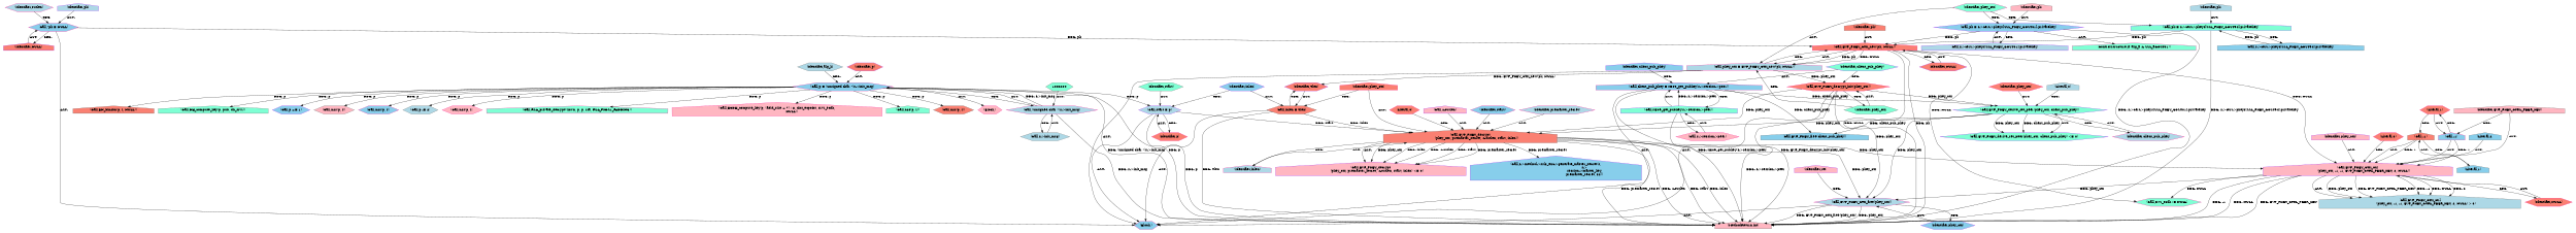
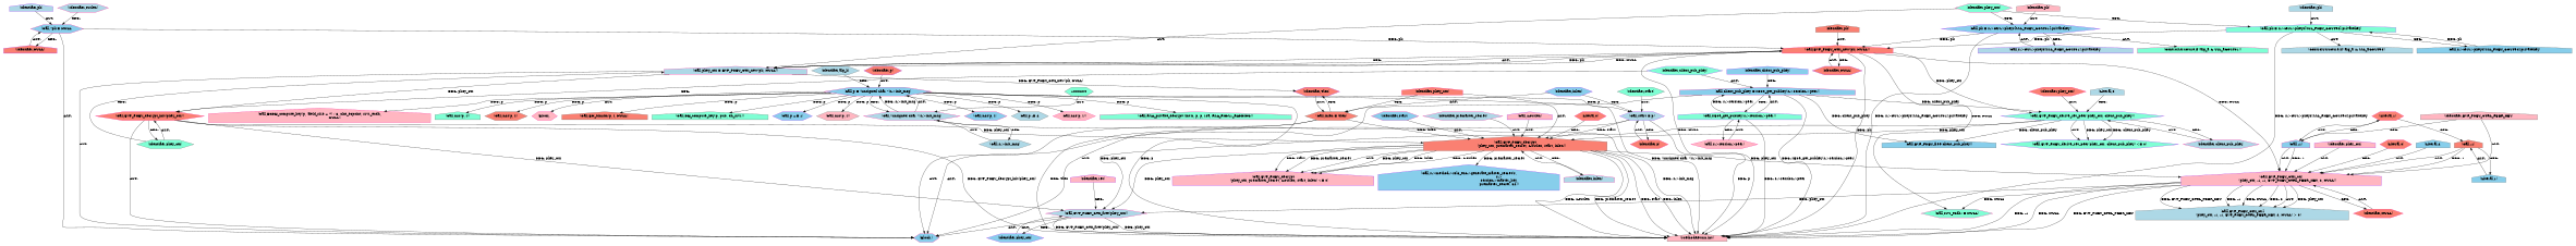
  digraph {
    node [color=deeppink fillcolor=salmon shape=hexagon style=filled]
    n1 [fillcolor=lightblue label="(Call,EVP_PKEY_CTX_free(pkey_ctx))"]
    n2 [color=purple fillcolor=skyblue label="(Identifier,pkey_ctx)"]
    n3 [color=gray40 fillcolor=lightpink label="(MethodReturn,int)" shape=house]
    n4 [fillcolor=skyblue label="(Block,)"]
    n5 [color=gray40 label="(Call,EVP_PKEY_decrypt\n            (pkey_ctx, premaster_secret, &outlen, start, inlen))" shape=house]
    n6 [color=purple fillcolor=lightpink label="(Call,EVP_PKEY_CTX_ctrl\n            (pkey_ctx, -1, -1, EVP_PKEY_CTRL_PEER_KEY, 2, NULL))" shape=house]
    n7 [color=purple fillcolor=skyblue label="(Call,s->method->ssl3_enc->generate_master_secret(s,\n                                                        s->\n                                                        session->master_key,\n                                                        premaster_secret, 32))" shape=house]
    n8 [fillcolor=lightblue label="(Identifier,inlen)" shape=house]
    n9 [color=purple fillcolor=lightpink label="(Call,EVP_PKEY_decrypt\n            (pkey_ctx, premaster_secret, &outlen, start, inlen) <= 0)" shape=house]
    n10 [fillcolor=aquamarine label="(Call,srvr_ecdh != NULL)"]
    n11 [color=gray40 fillcolor=lightblue label="(Call,EVP_PKEY_CTX_ctrl\n            (pkey_ctx, -1, -1, EVP_PKEY_CTRL_PEER_KEY, 2, NULL) > 0)" shape=house]
    n12 [label="(Identifier,NULL)"]
    n13 [label="(Call,EVP_PKEY_decrypt_init(pkey_ctx))"]
    n14 [color=purple fillcolor=aquamarine label="(Call,EVP_PKEY_derive_set_peer(pkey_ctx, client_pub_pkey))"]
    n15 [color=gray40 fillcolor=aquamarine label="(Identifier,pkey_ctx)"]
    n16 [color=purple fillcolor=aquamarine label="(Call,EVP_PKEY_derive_set_peer(pkey_ctx, client_pub_pkey) <= 0)"]
    n17 [fillcolor=lightblue label="(Identifier,client_pub_pkey)"]
    n18 [color=gray40 fillcolor=skyblue label="(Call,EVP_PKEY_free(client_pub_pkey))" shape=house]
    n19 [fillcolor=lightblue label="(Call,pkey_ctx = EVP_PKEY_CTX_new(pk, NULL))" shape=house]
    n20 [label="(Call,EVP_PKEY_CTX_new(pk, NULL))" shape=house]
    n21 [color=purple label="(Identifier,Tlen)"]
    n22 [color=purple label="(Identifier,NULL)"]
    n23 [color=purple fillcolor=skyblue label="(Call,pk = s->cert->pkeys[SSL_PKEY_GOST01].privatekey)"]
    n24 [fillcolor=aquamarine label="(ControlStructure,if (alg_a & SSL_aGOST01))" shape=house]
    n25 [color=purple fillcolor=lightblue label="(Call,s->cert->pkeys[SSL_PKEY_GOST01].privatekey)" shape=house]
    n26 [color=purple fillcolor=aquamarine label="(Call,pk = s->cert->pkeys[SSL_PKEY_GOST94].privatekey)" shape=house]
+   n27 [color=gray40 fillcolor=lightblue label="(ControlStructure,if (alg_a & SSL_aGOST94))" shape=house]
    n28 [color=gray40 fillcolor=skyblue label="(Call,s->cert->pkeys[SSL_PKEY_GOST94].privatekey)" shape=house]
    n29 [fillcolor=skyblue label="(Call,*pk = NULL)"]
    n30 [color=purple label="(Identifier,NULL)" shape=house]
    n31 [fillcolor=skyblue label="(Call,client_pub_pkey = X509_get_pubkey(s->session->peer))" shape=house]
    n32 [color=purple fillcolor=aquamarine label="(Call,X509_get_pubkey(s->session->peer))" shape=house]
    n33 [fillcolor=lightpink label="(Call,s->session->peer)"]
    n34 [color=purple fillcolor=lightblue label="(Call,start = p)"]
    n35 [label="(Identifier,p)"]
    n36 [fillcolor=skyblue label="(Call,p = (unsigned char *)s->init_msg)"]
    n37 [fillcolor=lightblue label="(Call,(unsigned char *)s->init_msg)"]
    n38 [color=purple fillcolor=skyblue label="(Call,p += 1)"]
    n39 [color=gray40 fillcolor=lightpink label="(Call,n2s(p, i))"]
    n40 [fillcolor=skyblue label="(Call,n2s(p, i))"]
    n41 [color=gray40 fillcolor=lightblue label="(Call,p -= 2)"]
    n42 [fillcolor=lightpink label="(Call,n2s(p, i))"]
    n43 [fillcolor=aquamarine label="(Call,RSA_private_decrypt((int)n, p, p, rsa, RSA_PKCS1_PADDING))" shape=house]
    n44 [fillcolor=lightpink label="(Call,ECDH_compute_key(p, (field_size + 7) / 8, clnt_ecpoint, srvr_ecdh,\n                             NULL))" shape=house]
    n45 [color=gray40 fillcolor=aquamarine label="(Call,n2s(p, i))" shape=house]
    n46 [color=gray40 label="(Call,n2s(p, i))"]
    n47 [fillcolor=lightpink label="(Block,)"]
    n48 [color=gray40 label="(Call,BN_bin2bn(p, i, NULL))" shape=house]
    n49 [color=gray40 fillcolor=aquamarine label="(Call,DH_compute_key(p, pub, dh_srvr))" shape=house]
    n50 [color=gray40 fillcolor=lightblue label="(Call,s->init_msg)"]
    n51 [color=gray40 label="(Call,inlen = Tlen)"]
    n52 [color=gray40 label="(Call,-1)" shape=house]
    n53 [color=gray40 fillcolor=skyblue label="(Literal,1)" shape=house]
    n54 [fillcolor=skyblue label="(Call,-1)" shape=house]
    n55 [label="(Literal,1)"]
    n56 [color=purple fillcolor=lightpink label="(Identifier,pkey_ctx)" shape=house]
    n57 [color=gray40 fillcolor=aquamarine label="(Identifier,start)"]
    n58 [label="(Literal,0)"]
    n59 [fillcolor=lightblue label="(Identifier,outlen)"]
    n60 [color=purple fillcolor=aquamarine label="(Identifier,client_pub_pkey)"]
    n61 [fillcolor=aquamarine label="(Identifier,pkey_ctx)"]
    n62 [fillcolor=skyblue label="(Identifier,start)"]
    n63 [color=gray40 fillcolor=lightblue label="(Identifier,pk)" shape=house]
    n64 [color=gray40 label="(Identifier,pk)" shape=house]
    n65 [color=gray40 fillcolor=lightpink label="(Identifier,EVP_PKEY_CTRL_PEER_KEY)" shape=house]
    n66 [label="(Identifier,pkey_ctx)" shape=house]
    n67 [color=gray40 fillcolor=lightblue label="(Literal,0)" shape=house]
    n68 [color=purple fillcolor=lightpink label="(Identifier,ret)" shape=house]
    n69 [fillcolor=lightblue label="(Identifier,premaster_secret)"]
    n70 [color=gray40 fillcolor=lightblue label="(Identifier,alg_k)"]
    n71 [color=gray40 fillcolor=skyblue label="(Literal,2)" shape=house]
    n72 [label="(Identifier,pkey_ctx)"]
    n73 [color=purple fillcolor=skyblue label="(Identifier,inlen)"]
    n74 [color=purple label="(Identifier,p)"]
    n75 [color=gray40 fillcolor=lightpink label="(Identifier,pk)" shape=house]
    n76 [label="(Literal,0)"]
    n77 [color=purple fillcolor=lightblue label="(Identifier,pk)" shape=house]
    n78 [color=purple fillcolor=lightpink label="(Call,&outlen)" shape=house]
    n79 [color=purple fillcolor=skyblue label="(Identifier,client_pub_pkey)" shape=house]
    1000204 [color=gray40 fillcolor=aquamarine]
    n1 -> n2 [label="CFG: "]
    n1 -> n3 [label="DDG: EVP_PKEY_CTX_free(pkey_ctx)"]
    n1 -> n3 [label="DDG: pkey_ctx"]
    n1 -> n4 [label="AST: "]
    n2 -> n1 [label="AST: "]
    n5 -> n1 [label="DDG: pkey_ctx"]
    n5 -> n3 [label="DDG: &outlen"]
    n5 -> n3 [label="DDG: premaster_secret"]
    n5 -> n3 [label="DDG: start"]
    n5 -> n3 [label="DDG: inlen"]
    n5 -> n6 [label="DDG: pkey_ctx"]
    n5 -> n7 [label="DDG: premaster_secret"]
    n5 -> n8 [label="CFG: "]
    n5 -> n9 [label="AST: "]
    n5 -> n9 [label="DDG: pkey_ctx"]
    n5 -> n9 [label="DDG: inlen"]
    n5 -> n9 [label="DDG: &outlen"]
    n5 -> n9 [label="DDG: start"]
    n5 -> n9 [label="DDG: premaster_secret"]
    n6 -> n1 [label="DDG: pkey_ctx"]
    n6 -> n3 [label="DDG: -1"]
    n6 -> n3 [label="DDG: NULL"]
    n6 -> n3 [label="DDG: EVP_PKEY_CTRL_PEER_KEY"]
    n6 -> n10 [label="DDG: NULL"]
    n6 -> n11 [label="AST: "]
    n6 -> n11 [label="DDG: pkey_ctx"]
    n6 -> n11 [label="DDG: EVP_PKEY_CTRL_PEER_KEY"]
    n6 -> n11 [label="DDG: -1"]
    n6 -> n11 [label="DDG: NULL"]
    n6 -> n11 [label="DDG: 2"]
    n6 -> n12 [label="CFG: "]
    n8 -> n5 [label="AST: "]
    n12 -> n6 [label="AST: "]
    n13 -> n1 [label="DDG: pkey_ctx"]
    n13 -> n3 [label="DDG: EVP_PKEY_decrypt_init(pkey_ctx)"]
    n13 -> n4 [label="AST: "]
    n13 -> n5 [label="DDG: pkey_ctx"]
-   n13 -> n14 [label="DDG: pkey_ctx"]
+   n20 -> n14 [label="DDG: pkey_ctx"]
    n13 -> n15 [label="CFG: "]
    n14 -> n1 [label="DDG: pkey_ctx"]
    n14 -> n5 [label="DDG: pkey_ctx"]
    n14 -> n16 [label="AST: "]
    n14 -> n16 [label="DDG: pkey_ctx"]
    n14 -> n16 [label="DDG: client_pub_pkey"]
    n14 -> n17 [label="CFG: "]
    n14 -> n18 [label="DDG: client_pub_pkey"]
    n15 -> n13 [label="AST: "]
    n15 -> n19 [label="CFG: "]
    n17 -> n14 [label="AST: "]
    n19 -> n4 [label="AST: "]
    n19 -> n13 [label="DDG: pkey_ctx"]
    n19 -> n20 [label="CFG: "]
    n19 -> n21 [label="DDG: EVP_PKEY_CTX_new(pk, NULL)"]
    n20 -> n3 [label="DDG: NULL"]
    n20 -> n3 [label="DDG: pk"]
    n20 -> n6 [label="DDG: NULL"]
    n20 -> n10 [label="DDG: NULL"]
    n20 -> n19 [label="AST: "]
    n20 -> n19 [label="DDG: pk"]
    n20 -> n19 [label="DDG: NULL"]
    n20 -> n22 [label="CFG: "]
    n21 -> n51 [label="AST: "]
    n22 -> n20 [label="AST: "]
    n23 -> n3 [label="DDG: s->cert->pkeys[SSL_PKEY_GOST01].privatekey"]
    n23 -> n20 [label="DDG: pk"]
    n23 -> n24 [label="AST: "]
    n23 -> n25 [label="CFG: "]
    n25 -> n23 [label="AST: "]
    n26 -> n3 [label="DDG: s->cert->pkeys[SSL_PKEY_GOST94].privatekey"]
    n26 -> n20 [label="DDG: pk"]
+   n26 -> n27 [label="AST: "]
    n26 -> n28 [label="CFG: "]
    n28 -> n26 [label="DDG: pk"]
    n29 -> n4 [label="AST: "]
    n29 -> n20 [label="DDG: pk"]
    n29 -> n30 [label="CFG: "]
    n30 -> n29 [label="AST: "]
    n31 -> n3 [label="DDG: X509_get_pubkey(s->session->peer)"]
    n31 -> n4 [label="AST: "]
    n31 -> n14 [label="DDG: client_pub_pkey"]
    n31 -> n18 [label="DDG: client_pub_pkey"]
    n31 -> n32 [label="CFG: "]
    n32 -> n3 [label="DDG: s->session->peer"]
    n32 -> n31 [label="AST: "]
    n32 -> n31 [label="DDG: s->session->peer"]
    n32 -> n33 [label="CFG: "]
    n33 -> n32 [label="AST: "]
    n34 -> n3 [label="DDG: p"]
    n34 -> n4 [label="AST: "]
    n34 -> n5 [label="DDG: start"]
    n34 -> n35 [label="CFG: "]
    n35 -> n34 [label="AST: "]
    n36 -> n3 [label="DDG: (unsigned char *)s->init_msg"]
    n36 -> n3 [label="DDG: p"]
    n36 -> n34 [label="DDG: p"]
    n36 -> n37 [label="CFG: "]
    n36 -> n38 [label="DDG: p"]
    n36 -> n39 [label="DDG: p"]
    n36 -> n40 [label="DDG: p"]
    n36 -> n41 [label="DDG: p"]
    n36 -> n42 [label="DDG: p"]
    n36 -> n43 [label="DDG: p"]
    n36 -> n44 [label="DDG: p"]
    n36 -> n45 [label="DDG: p"]
    n36 -> n46 [label="DDG: p"]
    n36 -> n47 [label="AST: "]
    n36 -> n48 [label="DDG: p"]
    n36 -> n49 [label="DDG: p"]
    n37 -> n3 [label="DDG: s->init_msg"]
    n37 -> n36 [label="AST: "]
    n37 -> n36 [label="DDG: s->init_msg"]
    n37 -> n50 [label="CFG: "]
    n50 -> n37 [label="AST: "]
    n51 -> n3 [label="DDG: Tlen"]
    n51 -> n4 [label="AST: "]
    n51 -> n5 [label="DDG: inlen"]
    n51 -> n21 [label="CFG: "]
    n52 -> n6 [label="AST: "]
    n52 -> n6 [label="DDG: 1"]
    n52 -> n53 [label="CFG: "]
    n53 -> n52 [label="AST: "]
    n54 -> n6 [label="AST: "]
    n54 -> n6 [label="DDG: 1"]
    n54 -> n55 [label="CFG: "]
    n55 -> n52 [label="CFG: "]
    n55 -> n54 [label="AST: "]
    n56 -> n6 [label="AST: "]
    n57 -> n34 [label="AST: "]
    n58 -> n6 [label="CFG: "]
    n59 -> n29 [label="CFG: "]
    n60 -> n13 [label="CFG: "]
    n60 -> n31 [label="AST: "]
    n61 -> n19 [label="AST: "]
    n61 -> n23 [label="CFG: "]
    n61 -> n26 [label="CFG: "]
    n62 -> n5 [label="AST: "]
    n63 -> n26 [label="AST: "]
    n64 -> n20 [label="AST: "]
    n65 -> n6 [label="AST: "]
    n65 -> n54 [label="CFG: "]
    n66 -> n5 [label="AST: "]
    n66 -> n51 [label="CFG: "]
    n67 -> n14 [label="CFG: "]
    n68 -> n1 [label="CFG: "]
    n69 -> n5 [label="AST: "]
    n70 -> n36 [label="CFG: "]
    n71 -> n6 [label="AST: "]
    n72 -> n14 [label="AST: "]
    n73 -> n34 [label="CFG: "]
    n73 -> n51 [label="AST: "]
    n74 -> n36 [label="AST: "]
    n75 -> n23 [label="AST: "]
    n76 -> n5 [label="CFG: "]
    n77 -> n29 [label="AST: "]
    n78 -> n5 [label="AST: "]
    n79 -> n31 [label="CFG: "]
    1000204 -> n37 [label="AST: "]
  }
